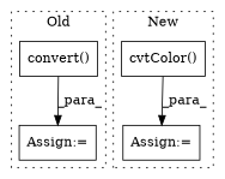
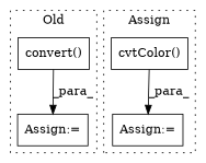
  digraph {
    node [a=75 l=3 shape=box]
    n1 [l="34,1" label="convert()" s="2403,2442"]
    n2 [a=68 label="Assign:=" s=2945]
    n3 [l="13,1" label="cvtColor()" s="3223,3263"]
    n4 [a=68 label="Assign:=" s=3346]
    subgraph cluster_1 {
      label=Old
      style=dotted
      n1
      n2
    }
    subgraph cluster_2 {
-     label=New
+     label=Assign
      style=dotted
      n3
      n4
    }
    n1 -> n2 [label=_para_]
    n3 -> n4 [label=_para_]
  }
